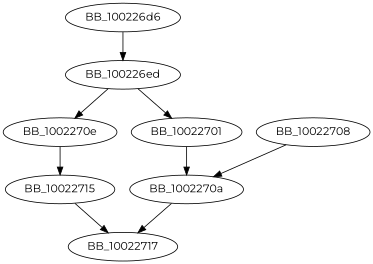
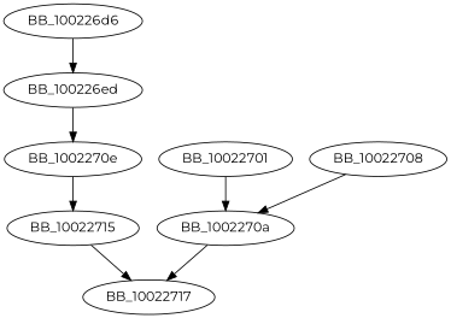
  digraph {
    fontname=Montserrat
    node [fontname=Montserrat]
    edge [fontname=Montserrat]
    BB_100226d6
    BB_100226ed
    BB_1002270e
    BB_10022701
    BB_10022715
    BB_1002270a
    BB_10022717
    BB_10022708
    BB_100226d6 -> BB_100226ed
    BB_100226ed -> BB_1002270e
-   BB_100226ed -> BB_10022701
    BB_1002270e -> BB_10022715
    BB_10022701 -> BB_1002270a
    BB_10022715 -> BB_10022717
    BB_1002270a -> BB_10022717
    BB_10022708 -> BB_1002270a
  }
